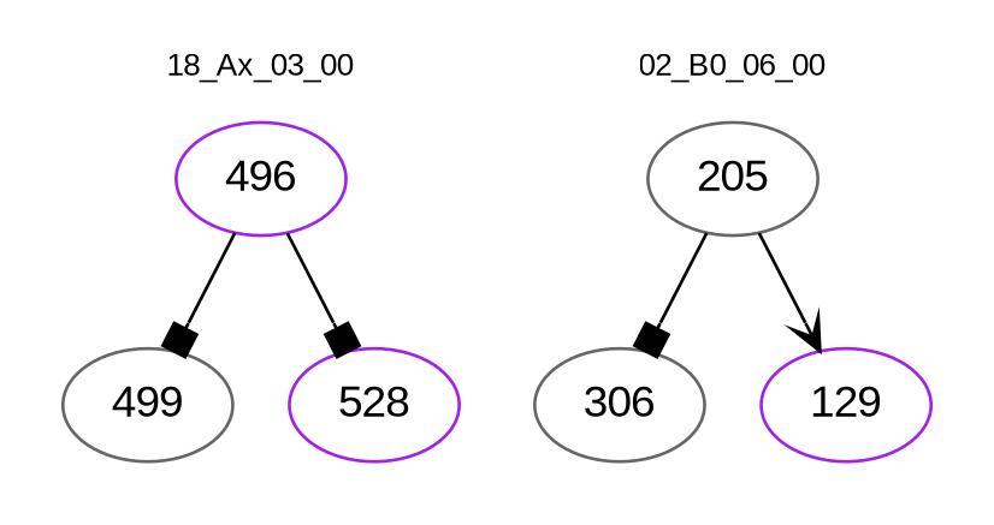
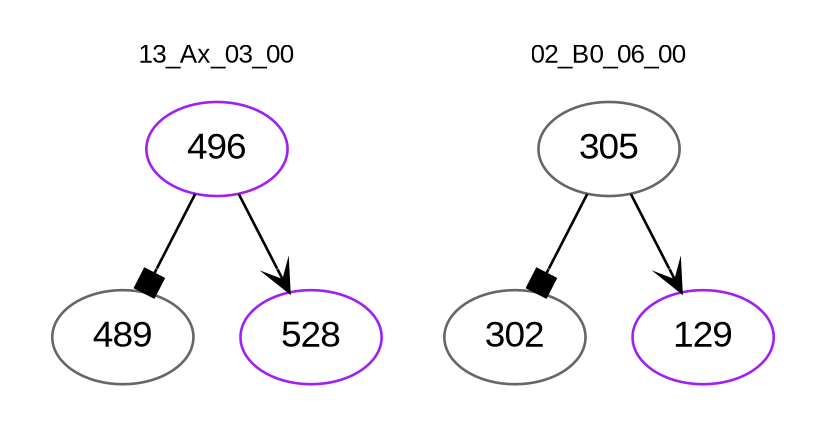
  digraph {
    fontname="Liberation Sans"
    node [color=purple fontname="Liberation Sans"]
    edge [arrowhead=box color=black fontname="Liberation Sans"]
    n1 [label=496]
-   n2 [color=gray40 label=499]
+   n2 [color=gray40 label=489]
    n3 [label=528]
-   n4 [color=gray40 label=205]
-   n5 [color=gray40 label=306]
+   n4 [color=gray40 label=305]
+   n5 [color=gray40 label=302]
    n6 [label=129]
    subgraph cluster_1 {
      color=white
      fontsize=10
-     label="18_Ax_03_00"
+     label="13_Ax_03_00"
      n1
      n2
      n3
    }
    subgraph cluster_2 {
      color=white
      fontsize=10
      label="02_B0_06_00"
      n4
      n5
      n6
    }
    n1 -> n2
-   n1 -> n3
+   n1 -> n3 [arrowhead=vee]
    n4 -> n5
    n4 -> n6 [arrowhead=vee]
  }
